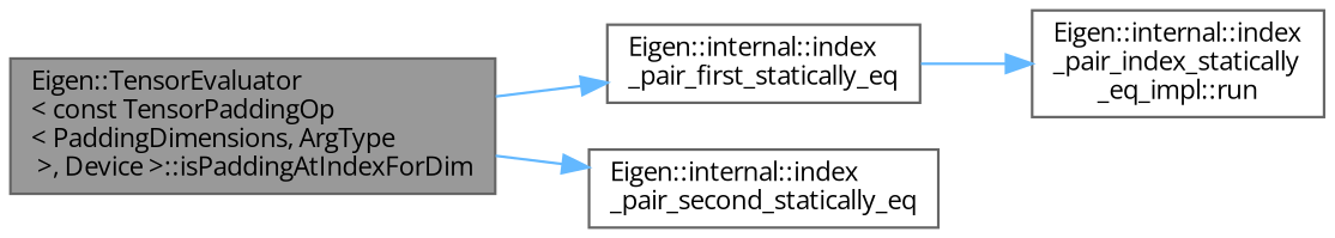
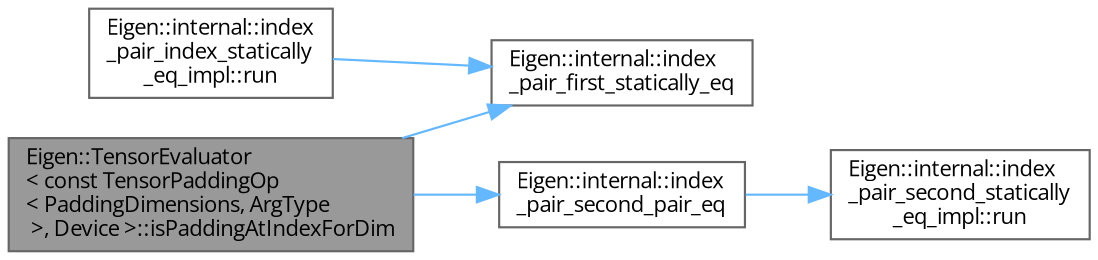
  digraph {
    fontname="Open Sans"
    rankdir=LR
    node [color=grey40 fillcolor=white fontname="Open Sans" fontsize=10 shape=box style=filled]
    edge [color=steelblue1 fontname="Open Sans" fontsize=10 labelfontname=Helvetica labelfontsize=10 style=solid]
    n1 [color=gray40 fillcolor=grey60 fontcolor=black height=0.2 label="Eigen::TensorEvaluator\l\< const TensorPaddingOp\l\< PaddingDimensions, ArgType\l \>, Device \>::isPaddingAtIndexForDim" width=0.4]
    n2 [height=0.2 label="Eigen::internal::index\l_pair_first_statically_eq" width=0.4]
-   n3 [height=0.2 label="Eigen::internal::index\l_pair_second_statically_eq" width=0.4]
+   n3 [height=0.2 label="Eigen::internal::index\l_pair_second_pair_eq" width=0.4]
    n4 [height=0.2 label="Eigen::internal::index\l_pair_index_statically\l_eq_impl::run" width=0.4]
+   n5 [height=0.2 label="Eigen::internal::index\l_pair_second_statically\l_eq_impl::run" width=0.4]
    n1 -> n2
    n1 -> n3
-   n2 -> n4
+   n4 -> n2
+   n3 -> n5
  }
